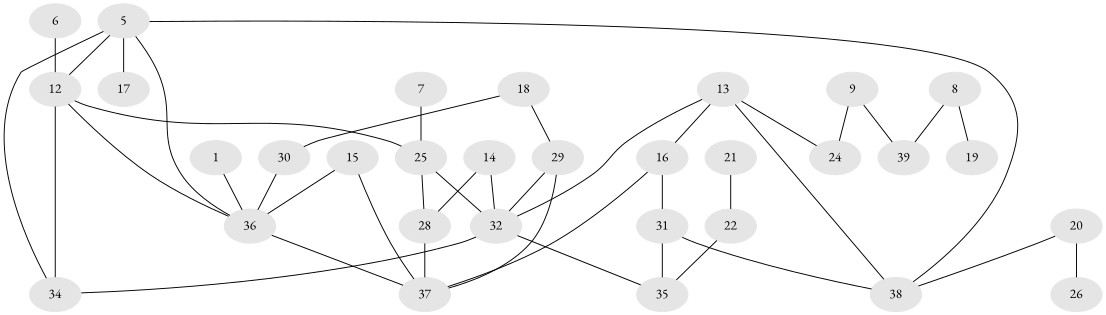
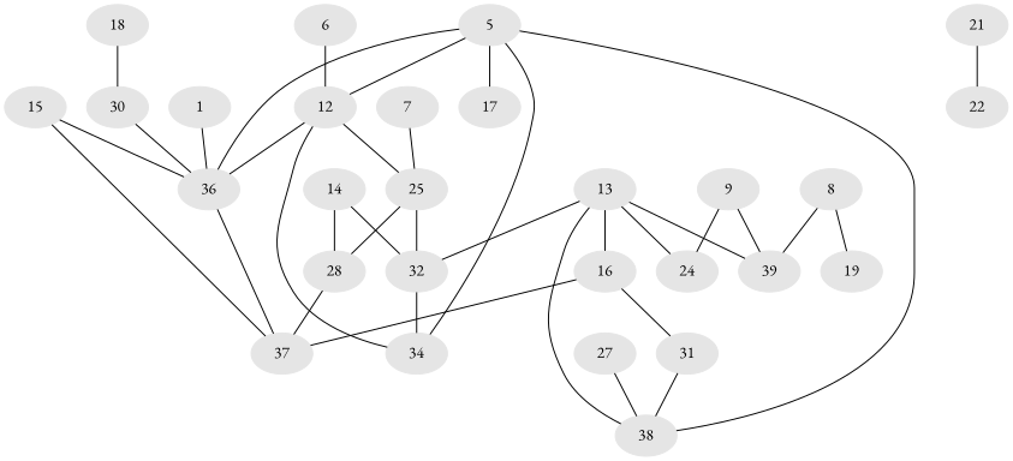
  graph {
    fontname="EB Garamond"
    node [color=gray90 fontname="EB Garamond" style=filled]
    edge [fontname="EB Garamond" weight=1.0]
    1
    36
    37
    5
    12
    17
    34
    38
    25
    6
    7
    32
    28
    8
    19
    39
-   35
    9
    24
    13
    16
    31
    14
    15
    18
-   29
    30
-   20
-   26
+   20 [label=27]
    21
    22
    1 -- 36
    36 -- 37
    5 -- 36
    5 -- 12
    5 -- 17
    5 -- 34
    5 -- 38
    12 -- 36
    12 -- 34
    12 -- 25
    25 -- 32
    25 -- 28
    6 -- 12
    7 -- 25
    32 -- 34
-   32 -- 35
    28 -- 37
    8 -- 19
    8 -- 39
    9 -- 39
    9 -- 24
    13 -- 38
    13 -- 32
+   13 -- 39
    13 -- 24
    13 -- 16
    16 -- 37
    16 -- 31
    31 -- 38
-   31 -- 35
    14 -- 32
    14 -- 28
    15 -- 36
    15 -- 37
-   18 -- 29
    18 -- 30
-   29 -- 37
-   29 -- 32
    30 -- 36
    20 -- 38
-   20 -- 26
    21 -- 22
-   22 -- 35
  }
